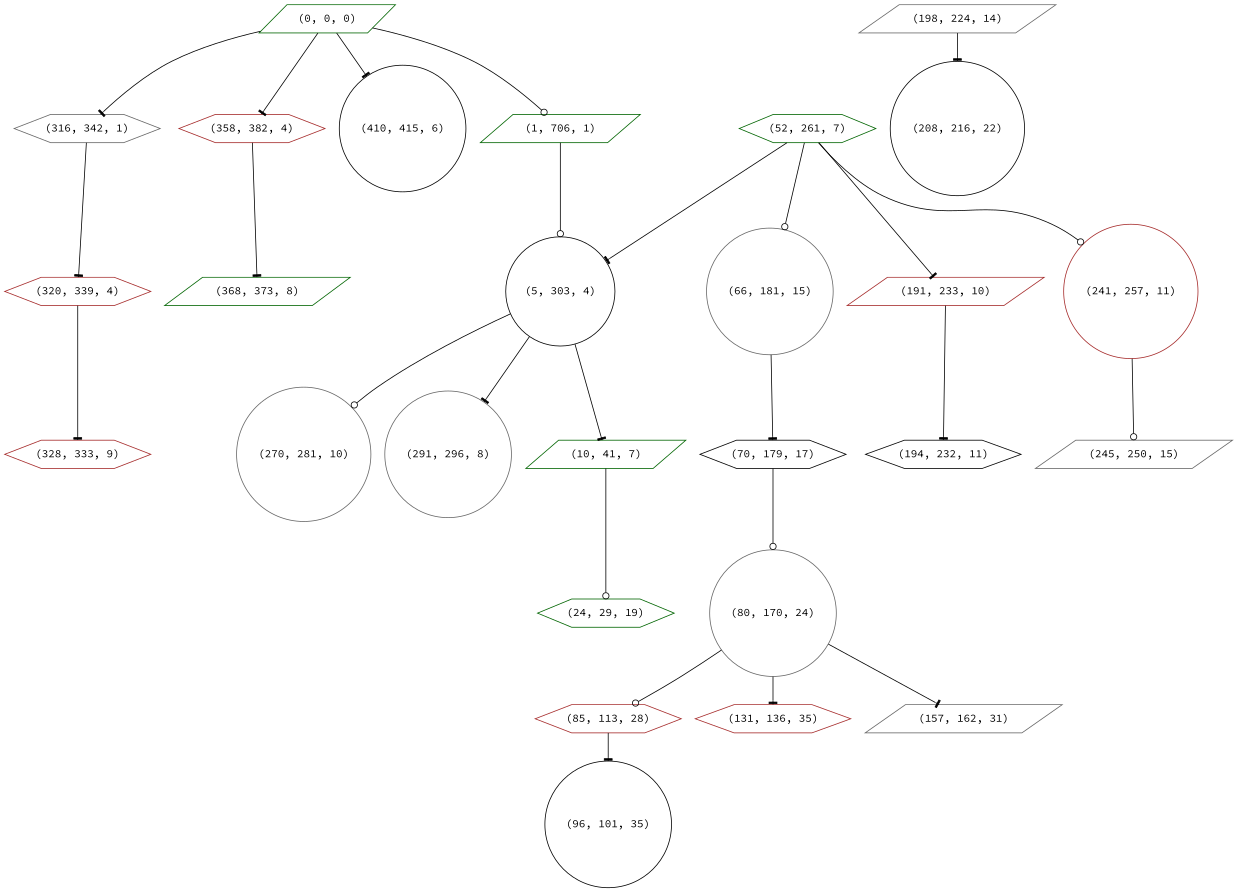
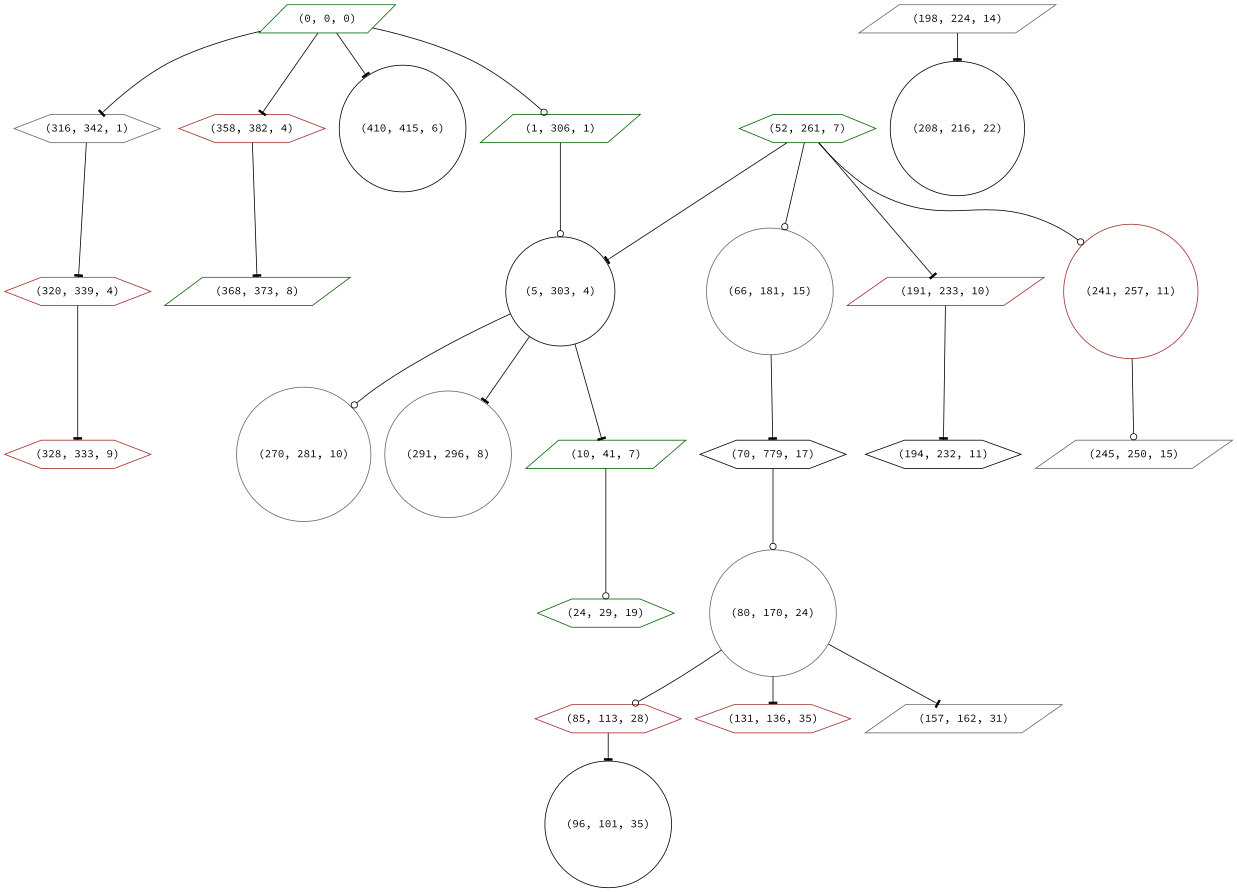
  digraph {
    fontname="Source Code Pro"
    node [color=gray40 fontname="Source Code Pro" shape=hexagon]
    edge [arrowhead=tee fontname="Source Code Pro"]
    "(0, 0, 0)" [color=darkgreen shape=parallelogram]
-   "(1, 306, 1)" [color=darkgreen shape=parallelogram label="(1, 706, 1)"]
+   "(1, 306, 1)" [color=darkgreen shape=parallelogram]
    "(316, 342, 1)"
    "(358, 382, 4)" [color=brown]
    "(410, 415, 6)" [color=black shape=circle]
    "(5, 303, 4)" [color=black shape=circle]
    "(320, 339, 4)" [color=brown]
    "(368, 373, 8)" [color=darkgreen shape=parallelogram]
    "(10, 41, 7)" [color=darkgreen shape=parallelogram]
    "(270, 281, 10)" [shape=circle]
    "(291, 296, 8)" [shape=circle]
    "(24, 29, 19)" [color=darkgreen]
    "(52, 261, 7)" [color=darkgreen]
    "(66, 181, 15)" [shape=circle]
    "(191, 233, 10)" [color=brown shape=parallelogram]
    "(241, 257, 11)" [color=brown shape=circle]
-   "(70, 179, 17)" [color=black]
+   "(70, 179, 17)" [color=black label="(70, 779, 17)"]
    "(194, 232, 11)" [color=black]
    "(245, 250, 15)" [shape=parallelogram]
    "(80, 170, 24)" [shape=circle]
    "(85, 113, 28)" [color=brown]
    "(131, 136, 35)" [color=brown]
    "(157, 162, 31)" [shape=parallelogram]
    "(96, 101, 35)" [color=black shape=circle]
    "(208, 216, 22)" [color=black shape=circle]
    "(198, 224, 14)" [shape=parallelogram]
    "(328, 333, 9)" [color=brown]
    "(0, 0, 0)" -> "(1, 306, 1)" [arrowhead=odot]
    "(0, 0, 0)" -> "(316, 342, 1)"
    "(0, 0, 0)" -> "(358, 382, 4)"
    "(0, 0, 0)" -> "(410, 415, 6)"
    "(1, 306, 1)" -> "(5, 303, 4)" [arrowhead=odot]
    "(316, 342, 1)" -> "(320, 339, 4)"
    "(358, 382, 4)" -> "(368, 373, 8)"
    "(5, 303, 4)" -> "(10, 41, 7)"
    "(5, 303, 4)" -> "(270, 281, 10)" [arrowhead=odot]
    "(5, 303, 4)" -> "(291, 296, 8)"
    "(320, 339, 4)" -> "(328, 333, 9)"
    "(10, 41, 7)" -> "(24, 29, 19)" [arrowhead=odot]
    "(52, 261, 7)" -> "(5, 303, 4)"
    "(52, 261, 7)" -> "(66, 181, 15)" [arrowhead=odot]
    "(52, 261, 7)" -> "(191, 233, 10)"
    "(52, 261, 7)" -> "(241, 257, 11)" [arrowhead=odot]
    "(66, 181, 15)" -> "(70, 179, 17)"
    "(191, 233, 10)" -> "(194, 232, 11)"
    "(241, 257, 11)" -> "(245, 250, 15)" [arrowhead=odot]
    "(70, 179, 17)" -> "(80, 170, 24)" [arrowhead=odot]
    "(80, 170, 24)" -> "(85, 113, 28)" [arrowhead=odot]
    "(80, 170, 24)" -> "(131, 136, 35)"
    "(80, 170, 24)" -> "(157, 162, 31)"
    "(85, 113, 28)" -> "(96, 101, 35)"
    "(198, 224, 14)" -> "(208, 216, 22)"
  }
